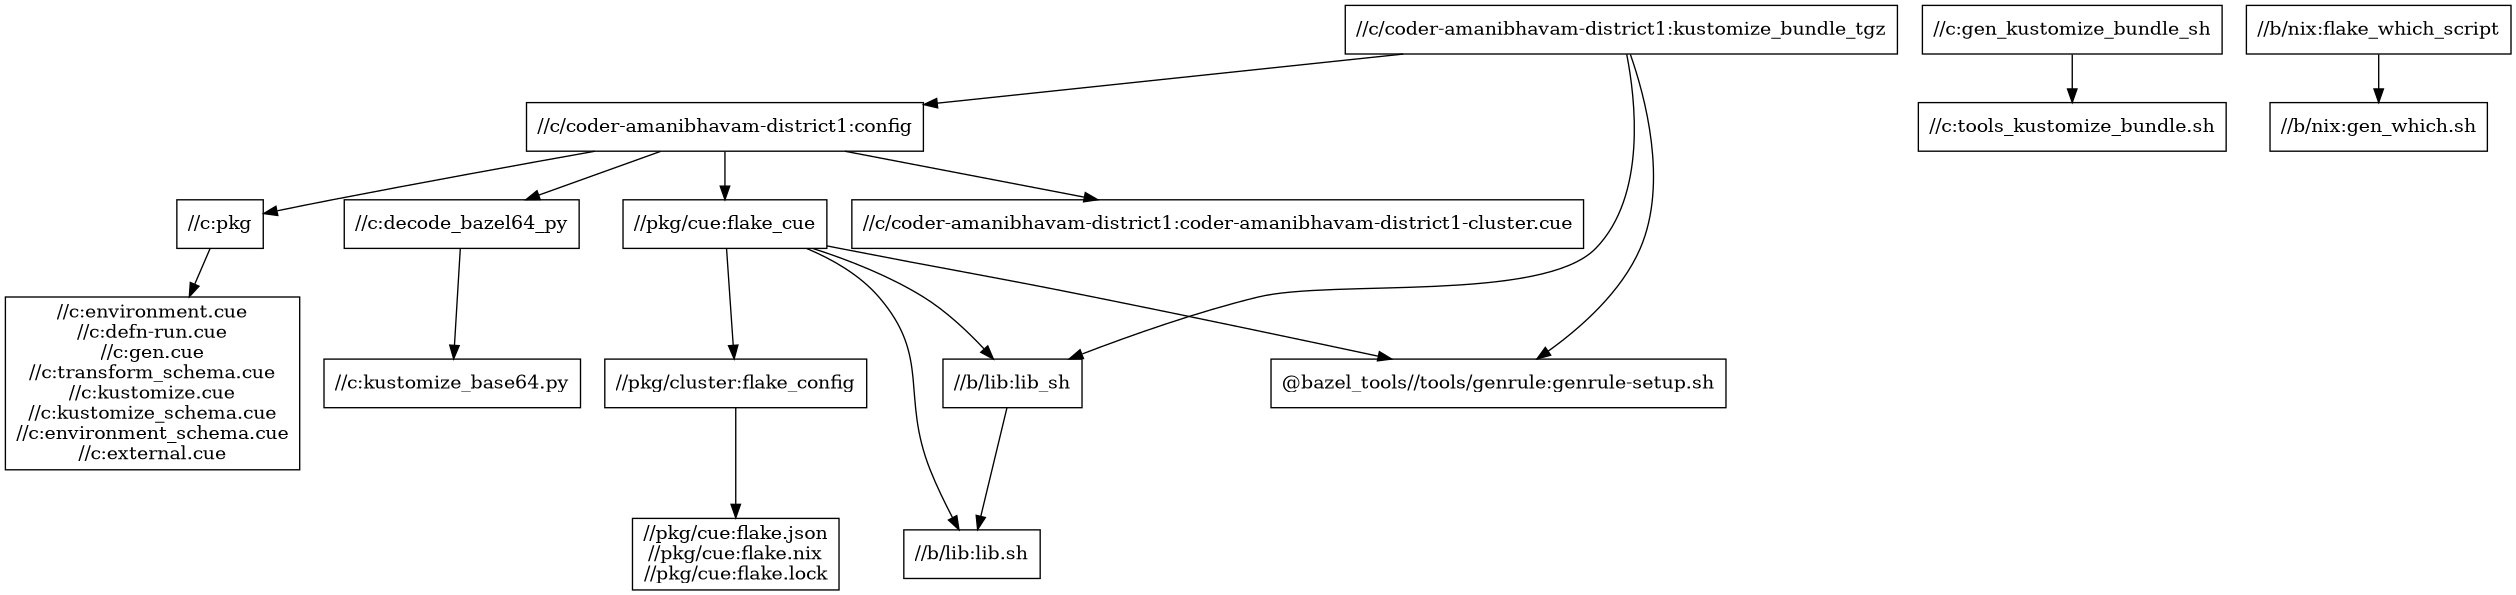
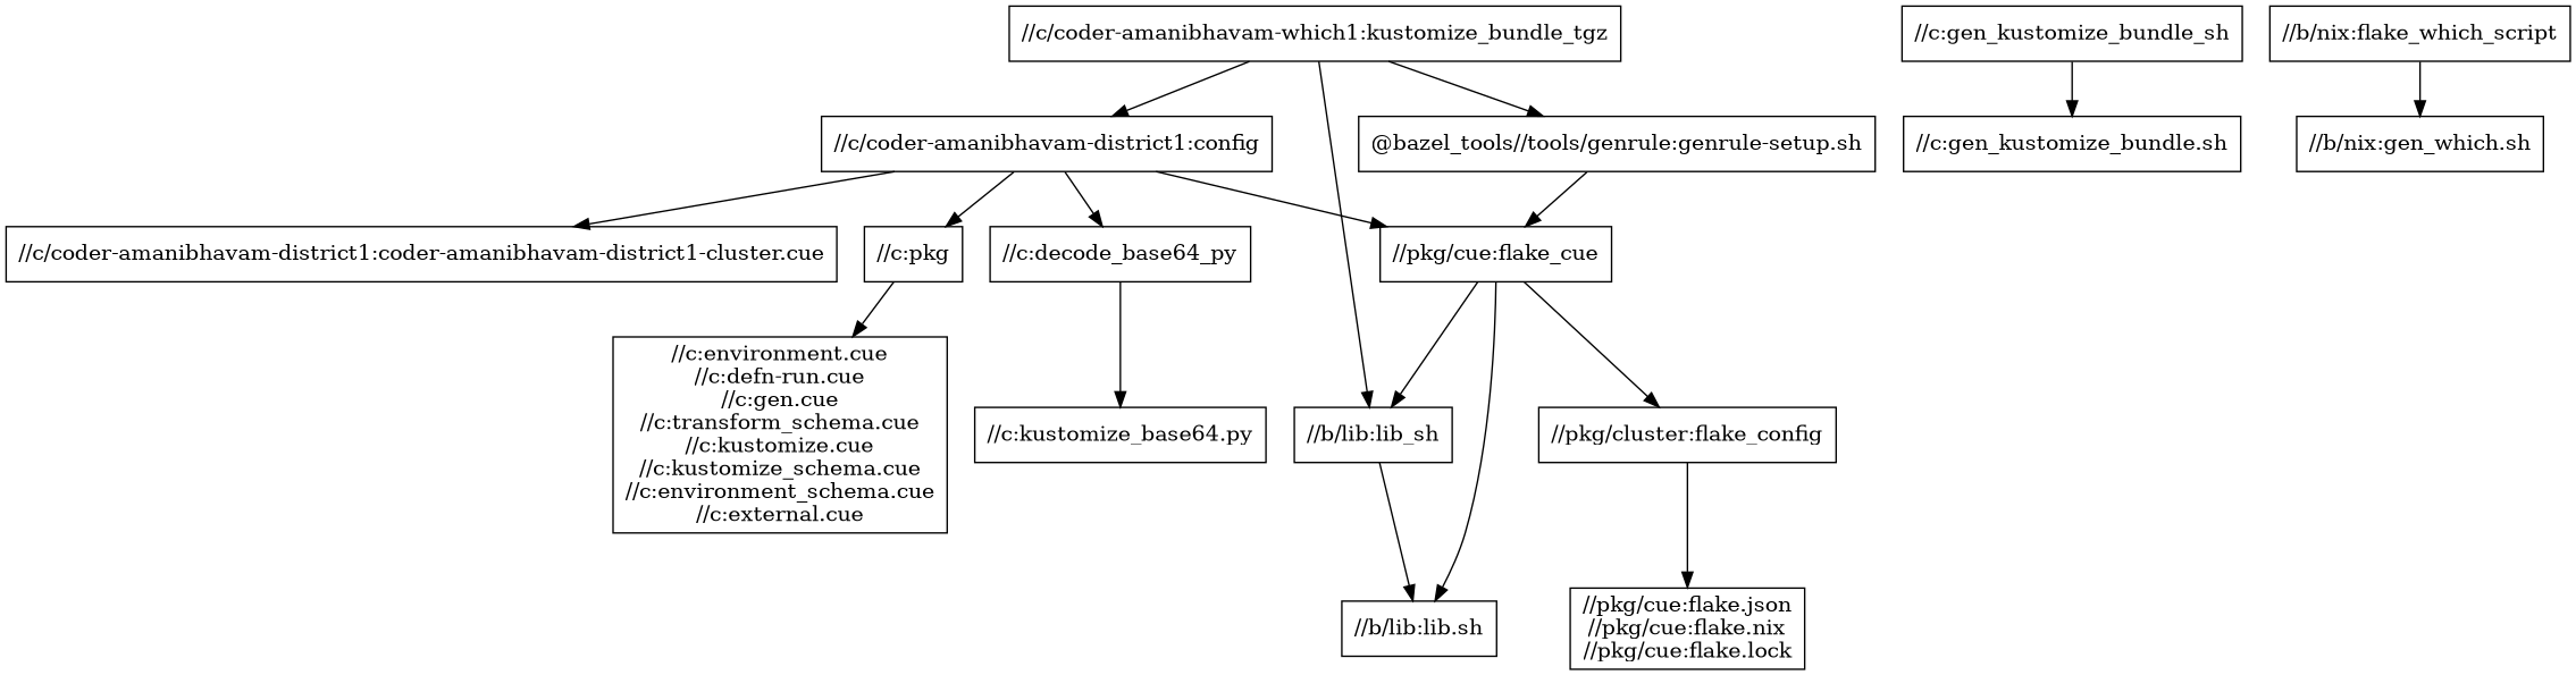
  digraph {
    node [shape=box]
-   "//c/coder-amanibhavam-district1:kustomize_bundle_tgz"
+   "//c/coder-amanibhavam-district1:kustomize_bundle_tgz" [label="//c/coder-amanibhavam-which1:kustomize_bundle_tgz"]
    "//c/coder-amanibhavam-district1:config"
    "//b/lib:lib_sh"
    "@bazel_tools//tools/genrule:genrule-setup.sh"
-   "//c:decode_base64_py" [label="//c:decode_bazel64_py"]
+   "//c:decode_base64_py"
    "//c/coder-amanibhavam-district1:coder-amanibhavam-district1-cluster.cue"
    "//pkg/cue:flake_cue"
    n8 [label="//c:pkg"]
    "//b/lib:lib.sh"
    n10 [label="//c:kustomize_base64.py"]
    "//c:gen_kustomize_bundle_sh"
-   "//c:gen_kustomize_bundle.sh" [label="//c:tools_kustomize_bundle.sh"]
+   "//c:gen_kustomize_bundle.sh"
    n13 [label="//pkg/cluster:flake_config"]
    "//c:environment.cue\n//c:defn-run.cue\n//c:gen.cue\n//c:transform_schema.cue\n//c:kustomize.cue\n//c:kustomize_schema.cue\n//c:environment_schema.cue\n//c:external.cue"
    "//pkg/cue:flake.json\n//pkg/cue:flake.nix\n//pkg/cue:flake.lock"
    n16 [label="//b/nix:gen_which.sh"]
    "//b/nix:flake_which_script"
    "//c/coder-amanibhavam-district1:kustomize_bundle_tgz" -> "//c/coder-amanibhavam-district1:config"
    "//c/coder-amanibhavam-district1:kustomize_bundle_tgz" -> "//b/lib:lib_sh"
    "//c/coder-amanibhavam-district1:kustomize_bundle_tgz" -> "@bazel_tools//tools/genrule:genrule-setup.sh"
    "//c/coder-amanibhavam-district1:config" -> "//c:decode_base64_py"
    "//c/coder-amanibhavam-district1:config" -> "//c/coder-amanibhavam-district1:coder-amanibhavam-district1-cluster.cue"
    "//c/coder-amanibhavam-district1:config" -> "//pkg/cue:flake_cue"
    "//c/coder-amanibhavam-district1:config" -> n8
    "//b/lib:lib_sh" -> "//b/lib:lib.sh"
    "//c:decode_base64_py" -> n10
    "//pkg/cue:flake_cue" -> "//b/lib:lib_sh"
-   "//pkg/cue:flake_cue" -> "@bazel_tools//tools/genrule:genrule-setup.sh"
+   "@bazel_tools//tools/genrule:genrule-setup.sh" -> "//pkg/cue:flake_cue"
    "//pkg/cue:flake_cue" -> "//b/lib:lib.sh"
    "//pkg/cue:flake_cue" -> n13
    n8 -> "//c:environment.cue\n//c:defn-run.cue\n//c:gen.cue\n//c:transform_schema.cue\n//c:kustomize.cue\n//c:kustomize_schema.cue\n//c:environment_schema.cue\n//c:external.cue"
    "//c:gen_kustomize_bundle_sh" -> "//c:gen_kustomize_bundle.sh"
    n13 -> "//pkg/cue:flake.json\n//pkg/cue:flake.nix\n//pkg/cue:flake.lock"
    "//b/nix:flake_which_script" -> n16
  }
